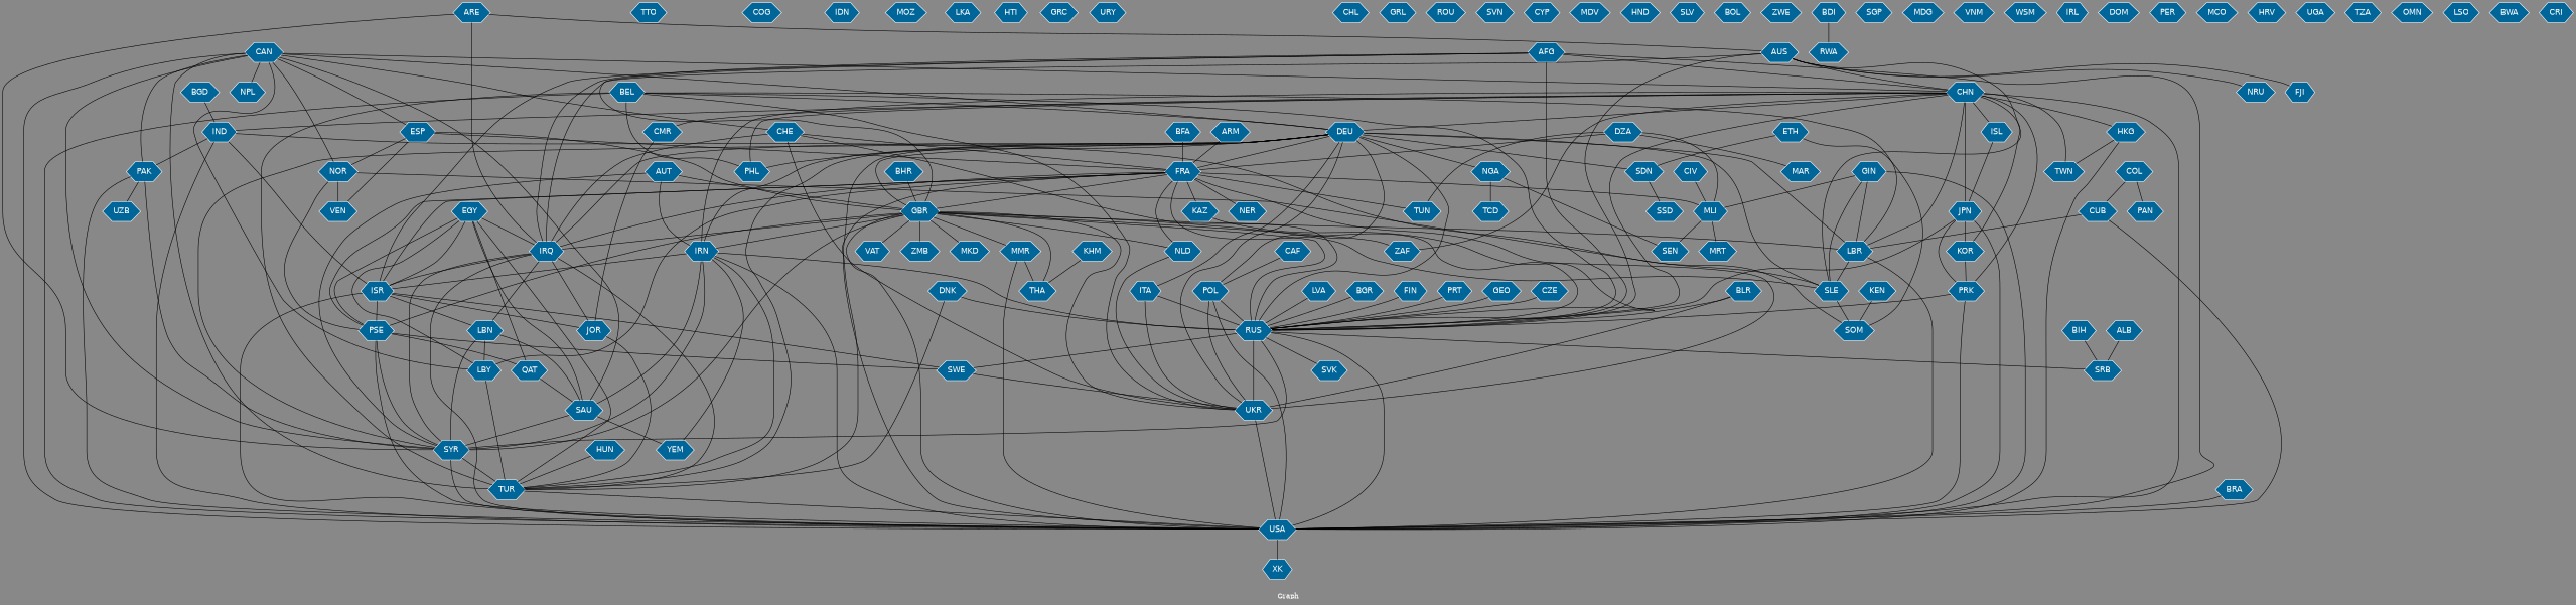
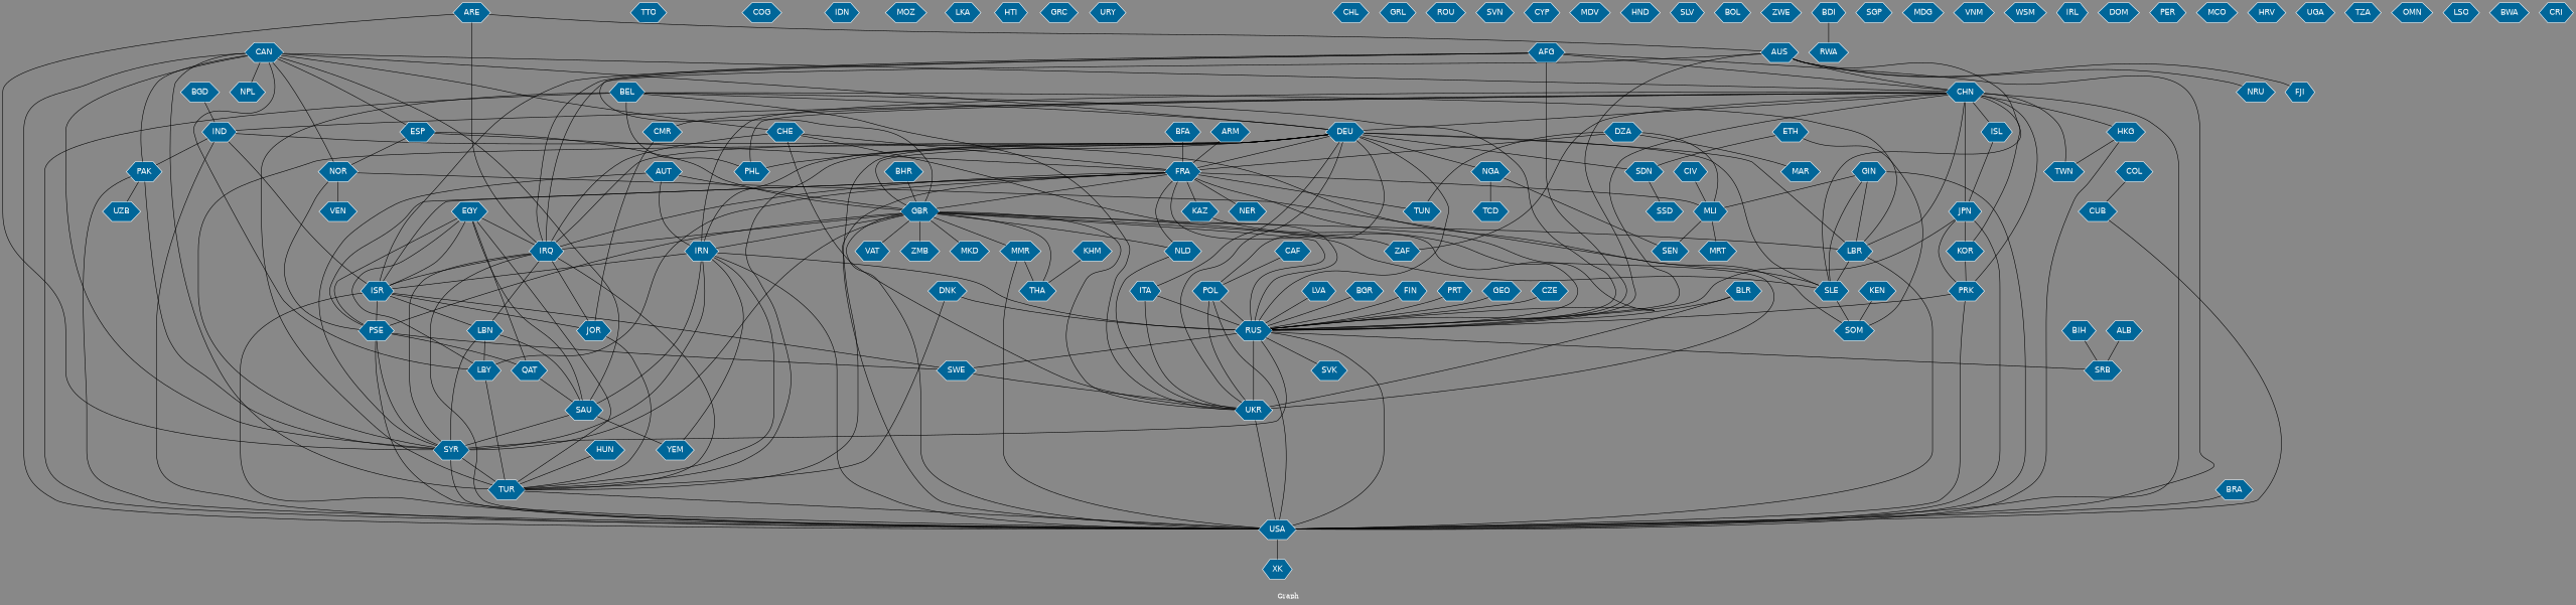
  graph {
    bgcolor="#888888"
    fontcolor=white
    fontsize=12
    label="Graph"
    node [color=white fillcolor="#006699" fontcolor=white fontname=Helvetica shape=hexagon style=filled]
    edge [arrowhead=open color=black fontcolor=white fontname=Courier fontsize=12 weight=1]
    n1 [label=GIN]
    n2 [label=MLI]
    n3 [label=LBR]
    n4 [label=USA]
    n5 [label=SLE]
    n6 [label=MRT]
    n7 [label=SEN]
    n8 [label=XK]
    n9 [label=SOM]
    n10 [label=NLD]
    n11 [label=UKR]
    n12 [label=JPN]
    n13 [label=RUS]
    n14 [label=PRK]
    n15 [label=KOR]
    n16 [label=SYR]
    n17 [label=SWE]
    n18 [label=SRB]
    n19 [label=SVK]
    n20 [label=TUR]
    n21 [label=ITA]
    n22 [label=IND]
    n23 [label=ISR]
    n24 [label=PAK]
    n25 [label=LBN]
    n26 [label=JOR]
    n27 [label=PSE]
    n28 [label=UZB]
    n29 [label=SAU]
    n30 [label=YEM]
    n31 [label=HKG]
    n32 [label=TWN]
    n33 [label=HUN]
    n34 [label=DEU]
    n35 [label=IRQ]
    n36 [label=GBR]
    n37 [label=POL]
    n38 [label=PHL]
    n39 [label=FRA]
    n40 [label=NGA]
    n41 [label=SDN]
    n42 [label=IRN]
    n43 [label=ZAF]
    n44 [label=VAT]
    n45 [label=THA]
    n46 [label=MMR]
    n47 [label=ZMB]
    n48 [label=MKD]
    n49 [label=LBY]
    n50 [label=TUN]
    n51 [label=KAZ]
    n52 [label=NER]
    n53 [label=TCD]
    n54 [label=SSD]
    n55 [label=BFA]
    n56 [label=TTO]
    n57 [label=CHN]
    n58 [label=CMR]
    n59 [label=ISL]
    n60 [label=BRA]
    n61 [label=QAT]
    n62 [label=CAF]
    n63 [label=COG]
    n64 [label=CUB]
    n65 [label=ESP]
    n66 [label=NOR]
    n67 [label=VEN]
    n68 [label=AUS]
    n69 [label=FJI]
    n70 [label=NRU]
    n71 [label=EGY]
    n72 [label=CAN]
    n73 [label=CHE]
    n74 [label=NPL]
    n75 [label=AFG]
    n76 [label=CZE]
    n77 [label=LVA]
    n78 [label=DZA]
    n79 [label=MAR]
    n80 [label=BGR]
    n81 [label=IDN]
    n82 [label=MOZ]
    n83 [label=LKA]
    n84 [label=HTI]
    n85 [label=GRC]
    n86 [label=BIH]
    n87 [label=DNK]
    n88 [label=URY]
    n89 [label=CHL]
    n90 [label=GRL]
    n91 [label=BHR]
    n92 [label=FIN]
    n93 [label=ROU]
    n94 [label=SVN]
    n95 [label=CYP]
    n96 [label=COL]
-   n97 [label=PAN]
    n98 [label=MDV]
    n99 [label=BLR]
    n100 [label=HND]
    n101 [label=SLV]
    n102 [label=BGD]
    n103 [label=AUT]
    n104 [label=ALB]
    n105 [label=BOL]
    n106 [label=ZWE]
    n107 [label=KEN]
    n108 [label=RWA]
    n109 [label=SGP]
    n110 [label=MDG]
    n111 [label=BEL]
    n112 [label=VNM]
    n113 [label=PRT]
    n114 [label=GEO]
    n115 [label=ARM]
    n116 [label=CIV]
    n117 [label=WSM]
    n118 [label=IRL]
    n119 [label=DOM]
    n120 [label=PER]
    n121 [label=ARE]
    n122 [label=MCO]
    n123 [label=HRV]
    n124 [label=UGA]
    n125 [label=TZA]
    n126 [label=OMN]
    n127 [label=ETH]
    n128 [label=LSO]
    n129 [label=BWA]
    n130 [label=CRI]
    n131 [label=BDI]
    n132 [label=KHM]
    n1 -- n2 [weight=2]
    n1 -- n3
    n1 -- n4 [weight=2]
    n1 -- n5
    n2 -- n6 [weight=2]
    n2 -- n7
    n3 -- n4 [weight=4]
    n3 -- n5 [weight=4]
    n4 -- n8
    n5 -- n9
    n10 -- n11
    n11 -- n4
    n12 -- n4 [weight=3]
    n12 -- n13 [weight=3]
    n12 -- n14 [weight=6]
    n12 -- n15 [weight=2]
    n13 -- n4 [weight=4]
    n13 -- n11 [weight=89]
    n13 -- n16
    n13 -- n17 [weight=3]
    n13 -- n18 [weight=4]
    n13 -- n19 [weight=3]
    n14 -- n4 [weight=11]
    n14 -- n13
    n15 -- n14
    n16 -- n4 [weight=9]
    n16 -- n20 [weight=43]
    n17 -- n11
    n20 -- n4 [weight=2]
    n21 -- n11 [weight=6]
    n21 -- n13 [weight=10]
    n22 -- n4
    n22 -- n9
    n22 -- n23
    n22 -- n24 [weight=22]
    n23 -- n4 [weight=5]
    n23 -- n17 [weight=2]
    n23 -- n25 [weight=5]
    n23 -- n26
    n23 -- n27 [weight=25]
    n24 -- n4
    n24 -- n16
    n24 -- n28
    n25 -- n16 [weight=6]
    n25 -- n29
    n25 -- n49 [weight=8]
    n26 -- n20
    n27 -- n4
    n27 -- n16
    n27 -- n17 [weight=9]
    n27 -- n61 [weight=3]
    n29 -- n16
    n29 -- n30
    n31 -- n4
    n31 -- n32
    n33 -- n20
    n34 -- n3
    n34 -- n4
    n34 -- n5 [weight=2]
    n34 -- n11 [weight=7]
    n34 -- n13 [weight=10]
    n34 -- n16 [weight=3]
    n34 -- n20 [weight=2]
    n34 -- n21
    n34 -- n35
    n34 -- n36 [weight=2]
    n34 -- n37
    n34 -- n38 [weight=7]
    n34 -- n39 [weight=5]
    n34 -- n40 [weight=2]
    n34 -- n41
    n34 -- n42
    n35 -- n4
    n35 -- n16 [weight=23]
    n35 -- n20 [weight=11]
    n35 -- n23
    n35 -- n25
    n35 -- n26
    n36 -- n3
    n36 -- n4 [weight=3]
    n36 -- n5
    n36 -- n10
    n36 -- n11
    n36 -- n13
    n36 -- n16 [weight=3]
    n36 -- n27 [weight=4]
    n36 -- n35 [weight=2]
    n36 -- n42 [weight=2]
    n36 -- n43
    n36 -- n44
    n36 -- n45 [weight=6]
    n36 -- n46
    n36 -- n47 [weight=5]
    n36 -- n48
    n37 -- n4 [weight=4]
    n37 -- n11 [weight=4]
    n37 -- n13 [weight=6]
    n39 -- n2 [weight=7]
    n39 -- n10
    n39 -- n11 [weight=2]
    n39 -- n13 [weight=6]
    n39 -- n20 [weight=3]
    n39 -- n23
    n39 -- n27
    n39 -- n35
    n39 -- n36 [weight=4]
    n39 -- n49
    n39 -- n50
    n39 -- n51
    n39 -- n52 [weight=2]
    n40 -- n7
    n40 -- n53 [weight=3]
    n41 -- n54 [weight=6]
    n42 -- n4 [weight=8]
    n42 -- n13 [weight=2]
    n42 -- n16
    n42 -- n20 [weight=2]
    n42 -- n23 [weight=3]
    n42 -- n29
    n42 -- n30
    n46 -- n4 [weight=3]
    n46 -- n45 [weight=2]
    n49 -- n20
    n51 -- n13
    n55 -- n39 [weight=3]
    n57 -- n3 [weight=2]
    n57 -- n4 [weight=7]
    n57 -- n12 [weight=9]
    n57 -- n13 [weight=2]
    n57 -- n14
    n57 -- n15
    n57 -- n22 [weight=3]
    n57 -- n31 [weight=17]
    n57 -- n32 [weight=4]
    n57 -- n34
    n57 -- n38
    n57 -- n42 [weight=2]
    n57 -- n43
    n57 -- n58 [weight=2]
    n57 -- n59
    n58 -- n26
    n59 -- n12
    n60 -- n4
    n61 -- n29
    n62 -- n37
-   n64 -- n3 [weight=2]
    n64 -- n4
    n65 -- n36 [weight=4]
    n65 -- n39 [weight=2]
    n65 -- n66
-   n65 -- n67 [weight=2]
    n66 -- n5
    n66 -- n27
    n66 -- n67
    n68 -- n5
    n68 -- n13
    n68 -- n35 [weight=5]
    n68 -- n57 [weight=3]
    n68 -- n69 [weight=2]
    n68 -- n70
    n71 -- n20
    n71 -- n23 [weight=5]
    n71 -- n27 [weight=3]
    n71 -- n29 [weight=3]
    n71 -- n35
    n71 -- n49
    n71 -- n61
    n72 -- n4 [weight=3]
    n72 -- n16 [weight=2]
    n72 -- n20 [weight=2]
    n72 -- n24 [weight=2]
    n72 -- n29
    n72 -- n34
    n72 -- n49
    n72 -- n57 [weight=4]
    n72 -- n65
    n72 -- n66
    n72 -- n73 [weight=2]
    n72 -- n74 [weight=2]
    n73 -- n11 [weight=4]
    n73 -- n13
    n73 -- n35
    n73 -- n39
    n75 -- n4 [weight=3]
    n75 -- n13
    n75 -- n23
    n75 -- n35
    n75 -- n36 [weight=3]
    n75 -- n57 [weight=2]
    n76 -- n13
    n77 -- n13 [weight=6]
    n78 -- n2
    n78 -- n39 [weight=3]
    n78 -- n50
    n78 -- n79
    n80 -- n13
    n86 -- n18
    n87 -- n13
    n87 -- n20
    n91 -- n36
    n92 -- n13 [weight=2]
    n96 -- n64 [weight=4]
-   n96 -- n97
    n99 -- n11 [weight=2]
    n99 -- n13 [weight=2]
    n102 -- n22 [weight=2]
    n103 -- n16
    n103 -- n36
    n103 -- n42 [weight=4]
    n104 -- n18 [weight=5]
    n107 -- n9
    n111 -- n3
    n111 -- n4 [weight=2]
    n111 -- n11
    n111 -- n13
    n111 -- n20
    n111 -- n34
    n111 -- n38 [weight=2]
    n113 -- n13
    n114 -- n13
    n115 -- n39
    n116 -- n2
    n121 -- n16
    n121 -- n35
    n121 -- n68
    n127 -- n9
    n127 -- n41
    n131 -- n108
    n132 -- n45
  }
